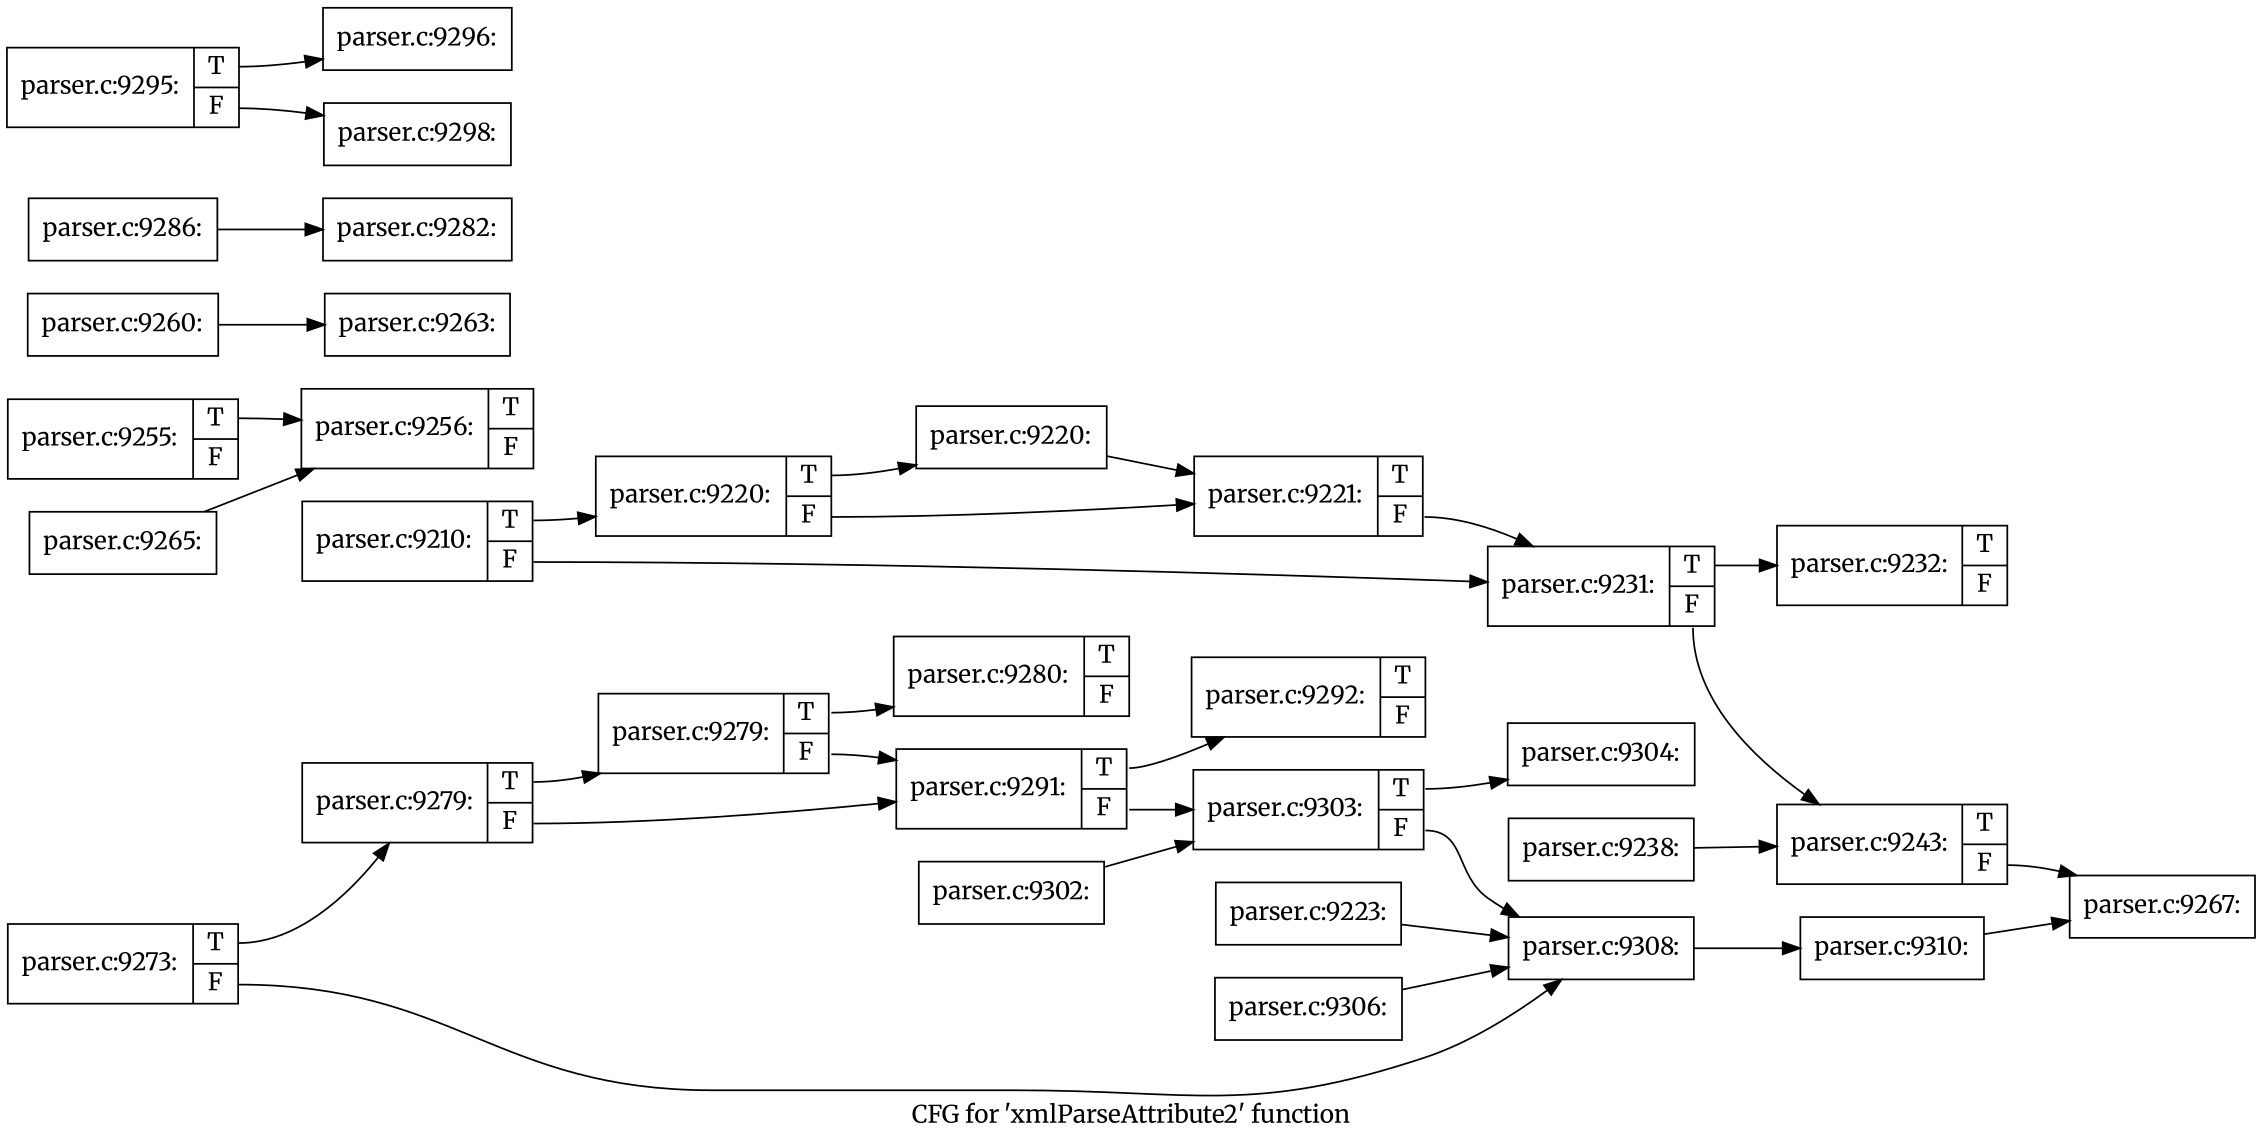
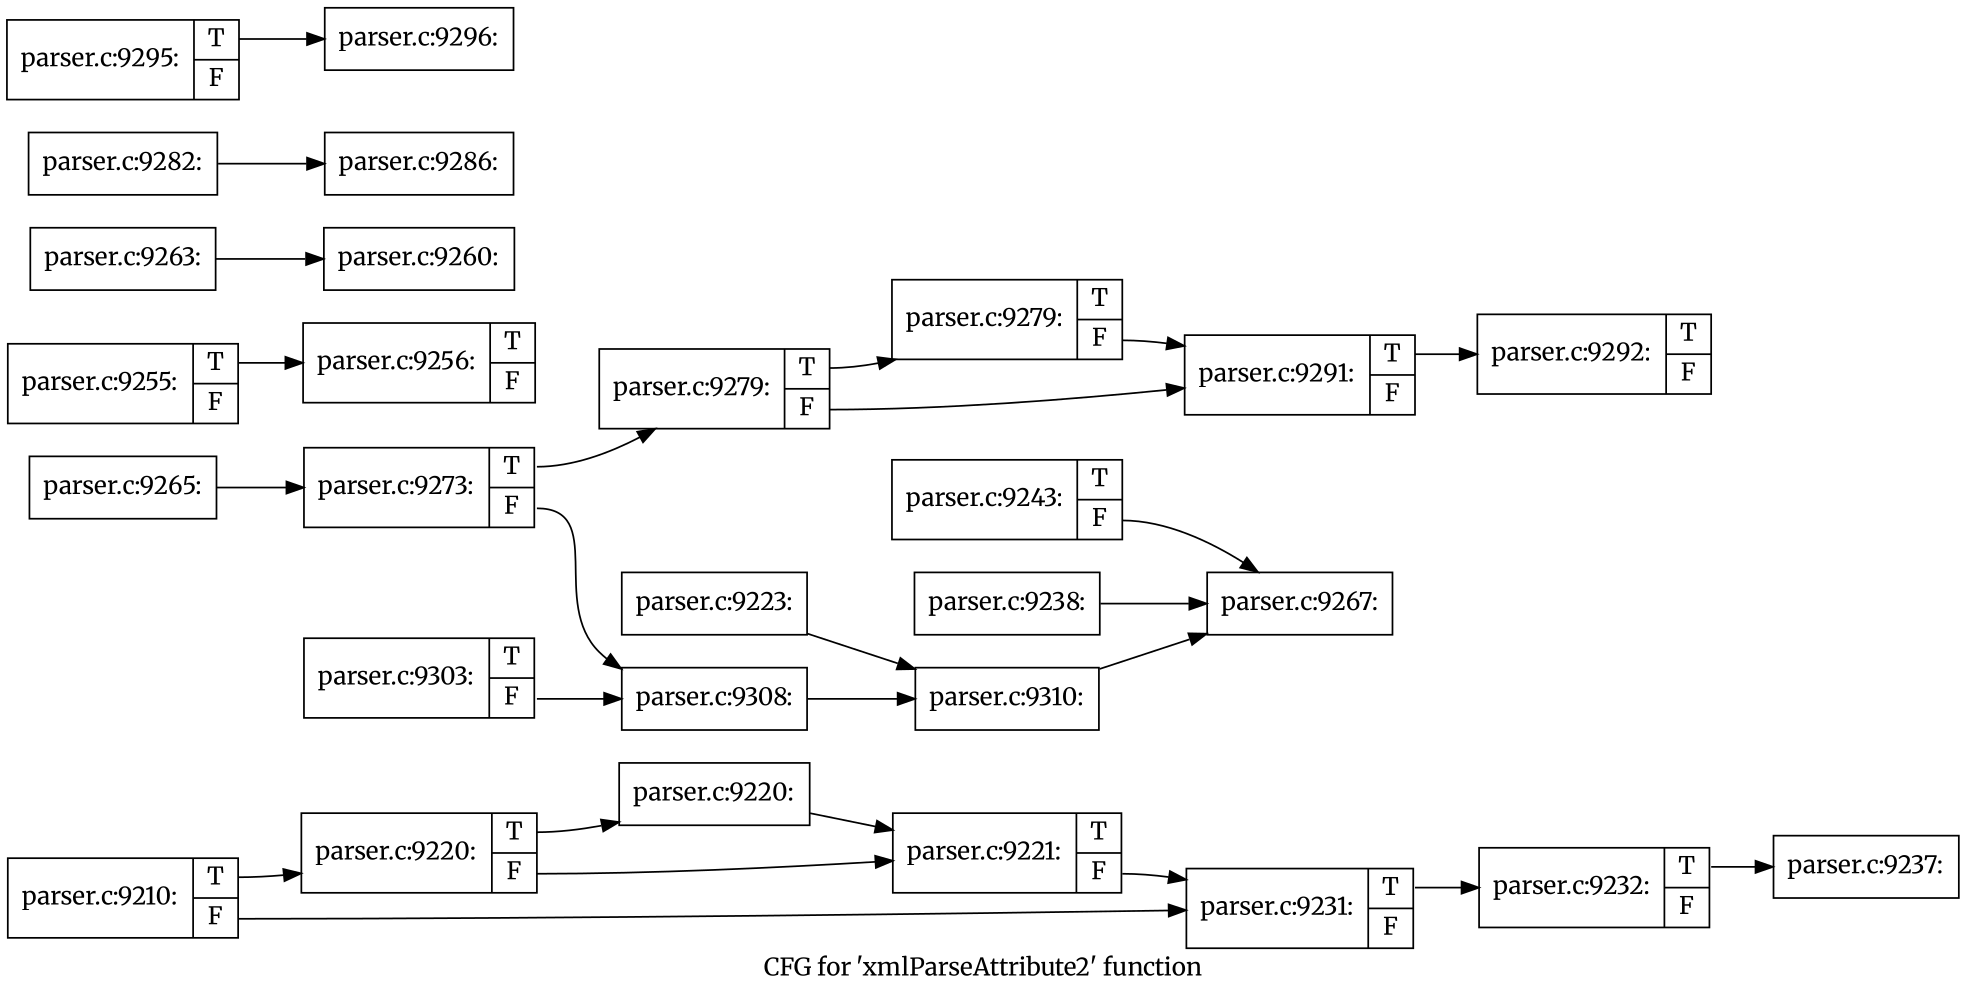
  digraph {
    fontname=Merriweather
    label="CFG for 'xmlParseAttribute2' function"
    rankdir=LR
    node [fontname=Merriweather shape=record]
    edge [fontname=Merriweather tailport=s0]
    n1 [label="{parser.c:9210:|{<s0>T|<s1>F}}"]
    n2 [label="{parser.c:9220:|{<s0>T|<s1>F}}"]
    n3 [label="{parser.c:9231:|{<s0>T|<s1>F}}"]
    n4 [label="{parser.c:9221:|{<s0>T|<s1>F}}"]
    n5 [label="{parser.c:9220:}"]
    n6 [label="{parser.c:9223:}"]
    n7 [label="{parser.c:9310:}"]
    n8 [label="{parser.c:9232:|{<s0>T|<s1>F}}"]
    n9 [label="{parser.c:9243:|{<s0>T|<s1>F}}"]
    n10 [label="{parser.c:9267:}"]
+   n11 [label="{parser.c:9237:}"]
    n12 [label="{parser.c:9238:}"]
    n13 [label="{parser.c:9255:|{<s0>T|<s1>F}}"]
    n14 [label="{parser.c:9256:|{<s0>T|<s1>F}}"]
    n15 [label="{parser.c:9265:}"]
    n16 [label="{parser.c:9273:|{<s0>T|<s1>F}}"]
    n17 [label="{parser.c:9279:|{<s0>T|<s1>F}}"]
    n18 [label="{parser.c:9308:}"]
    n19 [label="{parser.c:9263:}"]
    n20 [label="{parser.c:9260:}"]
    n21 [label="{parser.c:9279:|{<s0>T|<s1>F}}"]
    n22 [label="{parser.c:9291:|{<s0>T|<s1>F}}"]
-   n23 [label="{parser.c:9280:|{<s0>T|<s1>F}}"]
    n24 [label="{parser.c:9292:|{<s0>T|<s1>F}}"]
    n25 [label="{parser.c:9303:|{<s0>T|<s1>F}}"]
-   n26 [label="{parser.c:9304:}"]
    n27 [label="{parser.c:9286:}"]
    n28 [label="{parser.c:9282:}"]
    n29 [label="{parser.c:9295:|{<s0>T|<s1>F}}"]
    n30 [label="{parser.c:9296:}"]
-   n31 [label="{parser.c:9298:}"]
-   n32 [label="{parser.c:9306:}"]
-   n33 [label="{parser.c:9302:}"]
    n1 -> n2
    n1 -> n3 [tailport=s1]
    n2 -> n4 [tailport=s1]
    n2 -> n5
    n3 -> n8
-   n3 -> n9 [tailport=s1]
    n4 -> n3 [tailport=s1]
    n5 -> n4 [tailport=""]
-   n6 -> n18 [tailport=""]
+   n6 -> n7 [tailport=""]
    n7 -> n10 [tailport=""]
+   n8 -> n11
    n9 -> n10 [tailport=s1]
-   n12 -> n9 [tailport=""]
+   n12 -> n10 [tailport=""]
    n13 -> n14
-   n15 -> n14 [tailport=""]
+   n15 -> n16 [tailport=""]
    n16 -> n17
    n16 -> n18 [tailport=s1]
    n17 -> n21
    n17 -> n22 [tailport=s1]
    n18 -> n7 [tailport=""]
-   n20 -> n19 [tailport=""]
+   n19 -> n20 [tailport=""]
    n21 -> n22 [tailport=s1]
-   n21 -> n23
    n22 -> n24
-   n22 -> n25 [tailport=s1]
    n25 -> n18 [tailport=s1]
-   n25 -> n26
-   n27 -> n28 [tailport=""]
+   n28 -> n27 [tailport=""]
    n29 -> n30
-   n29 -> n31 [tailport=s1]
-   n32 -> n18 [tailport=""]
-   n33 -> n25 [tailport=""]
  }
